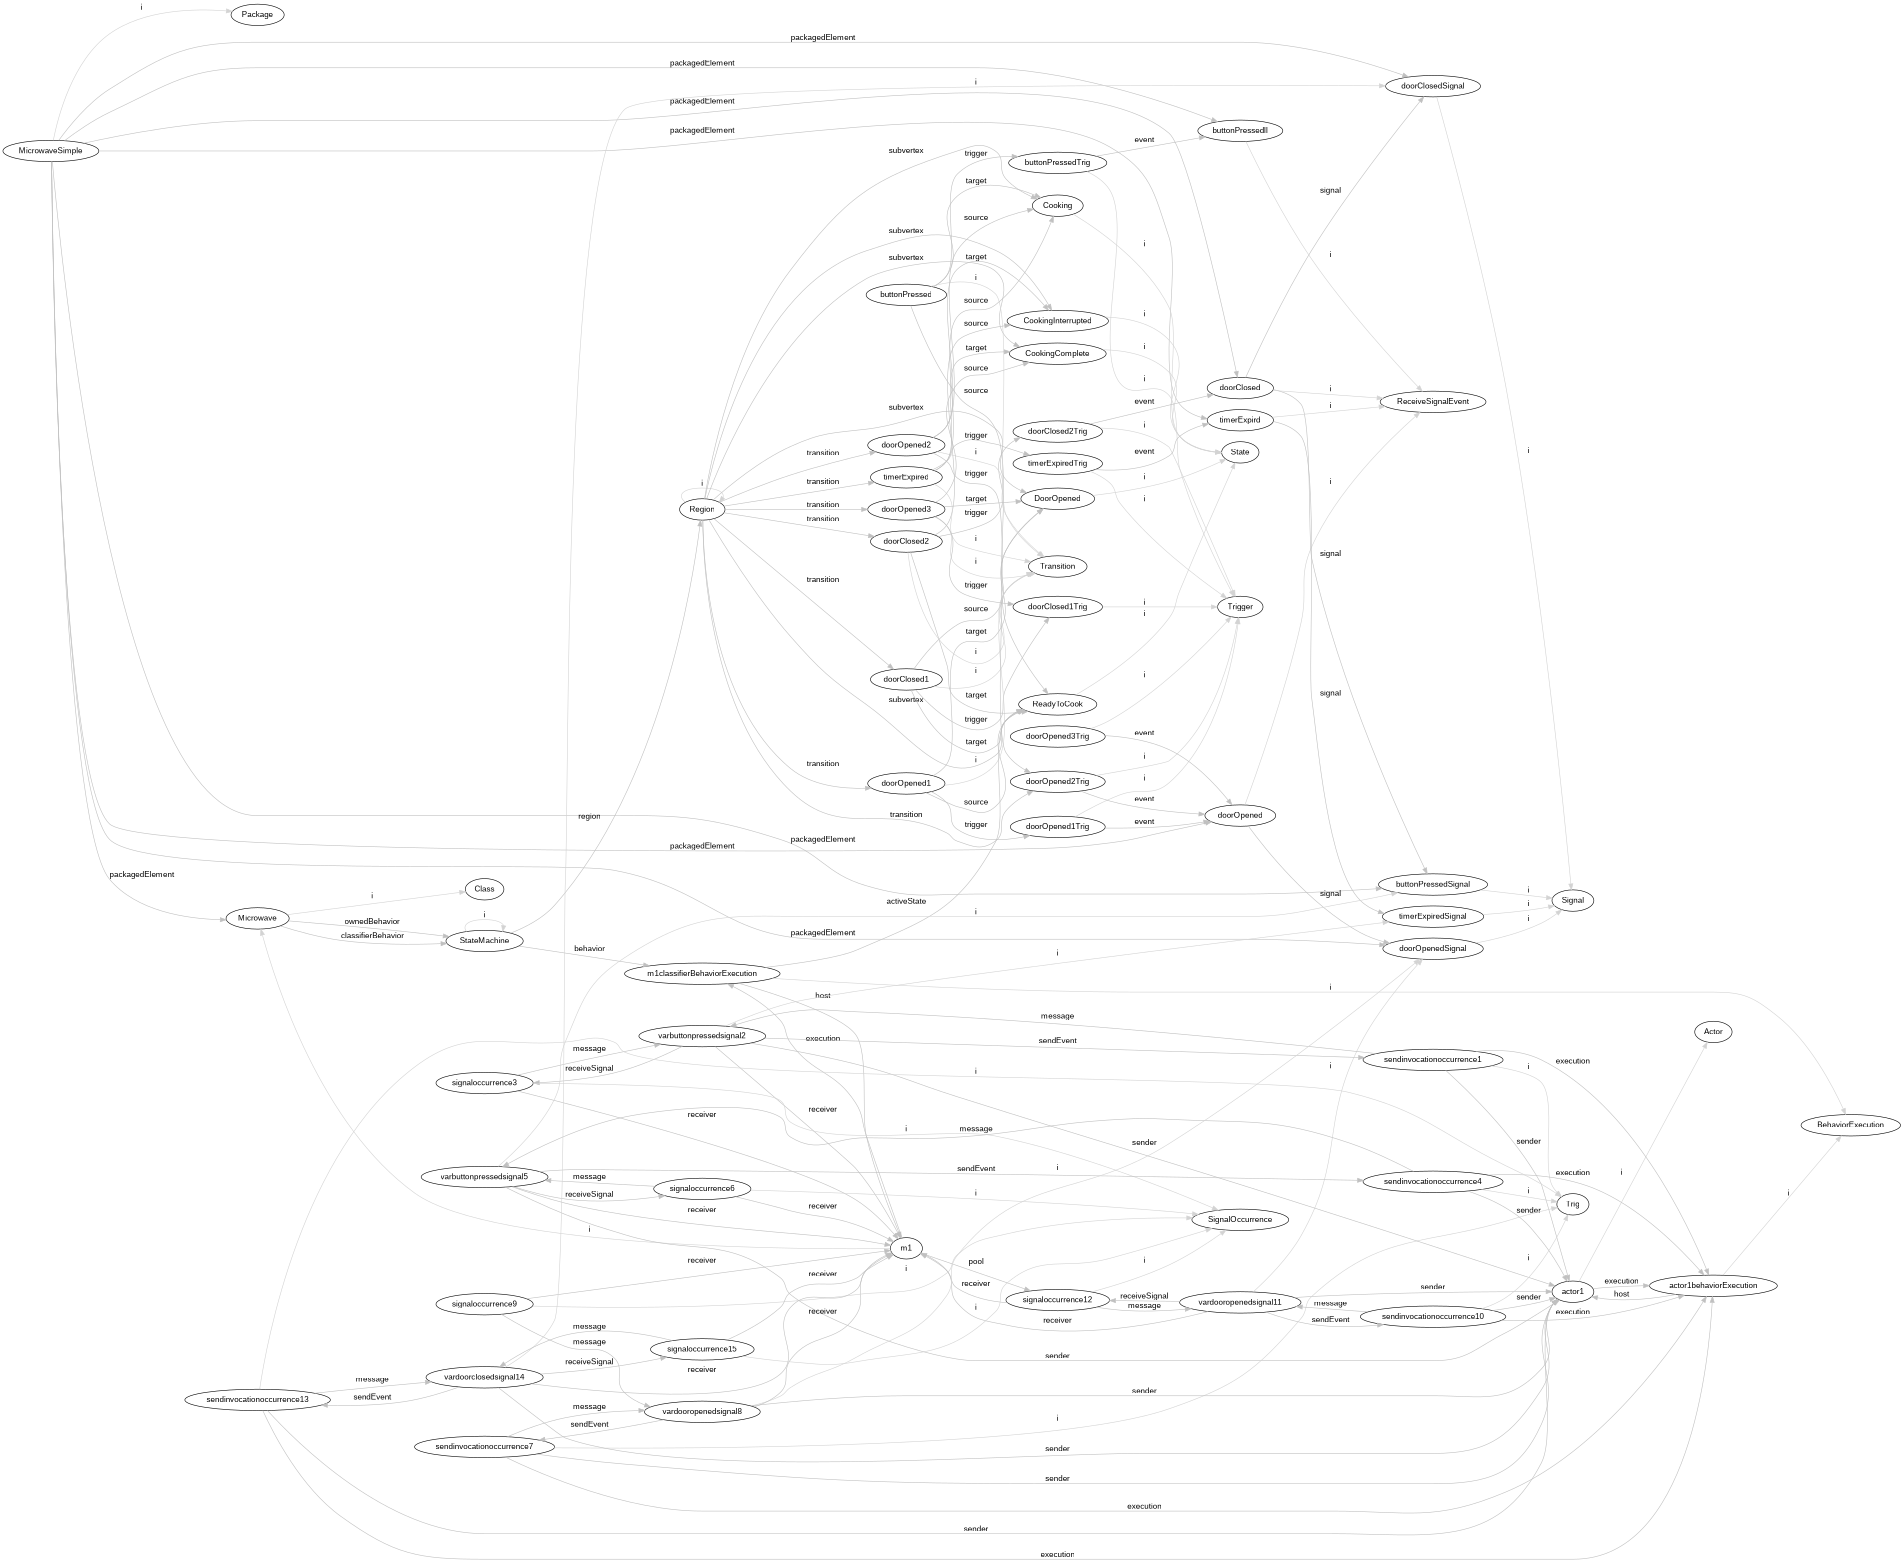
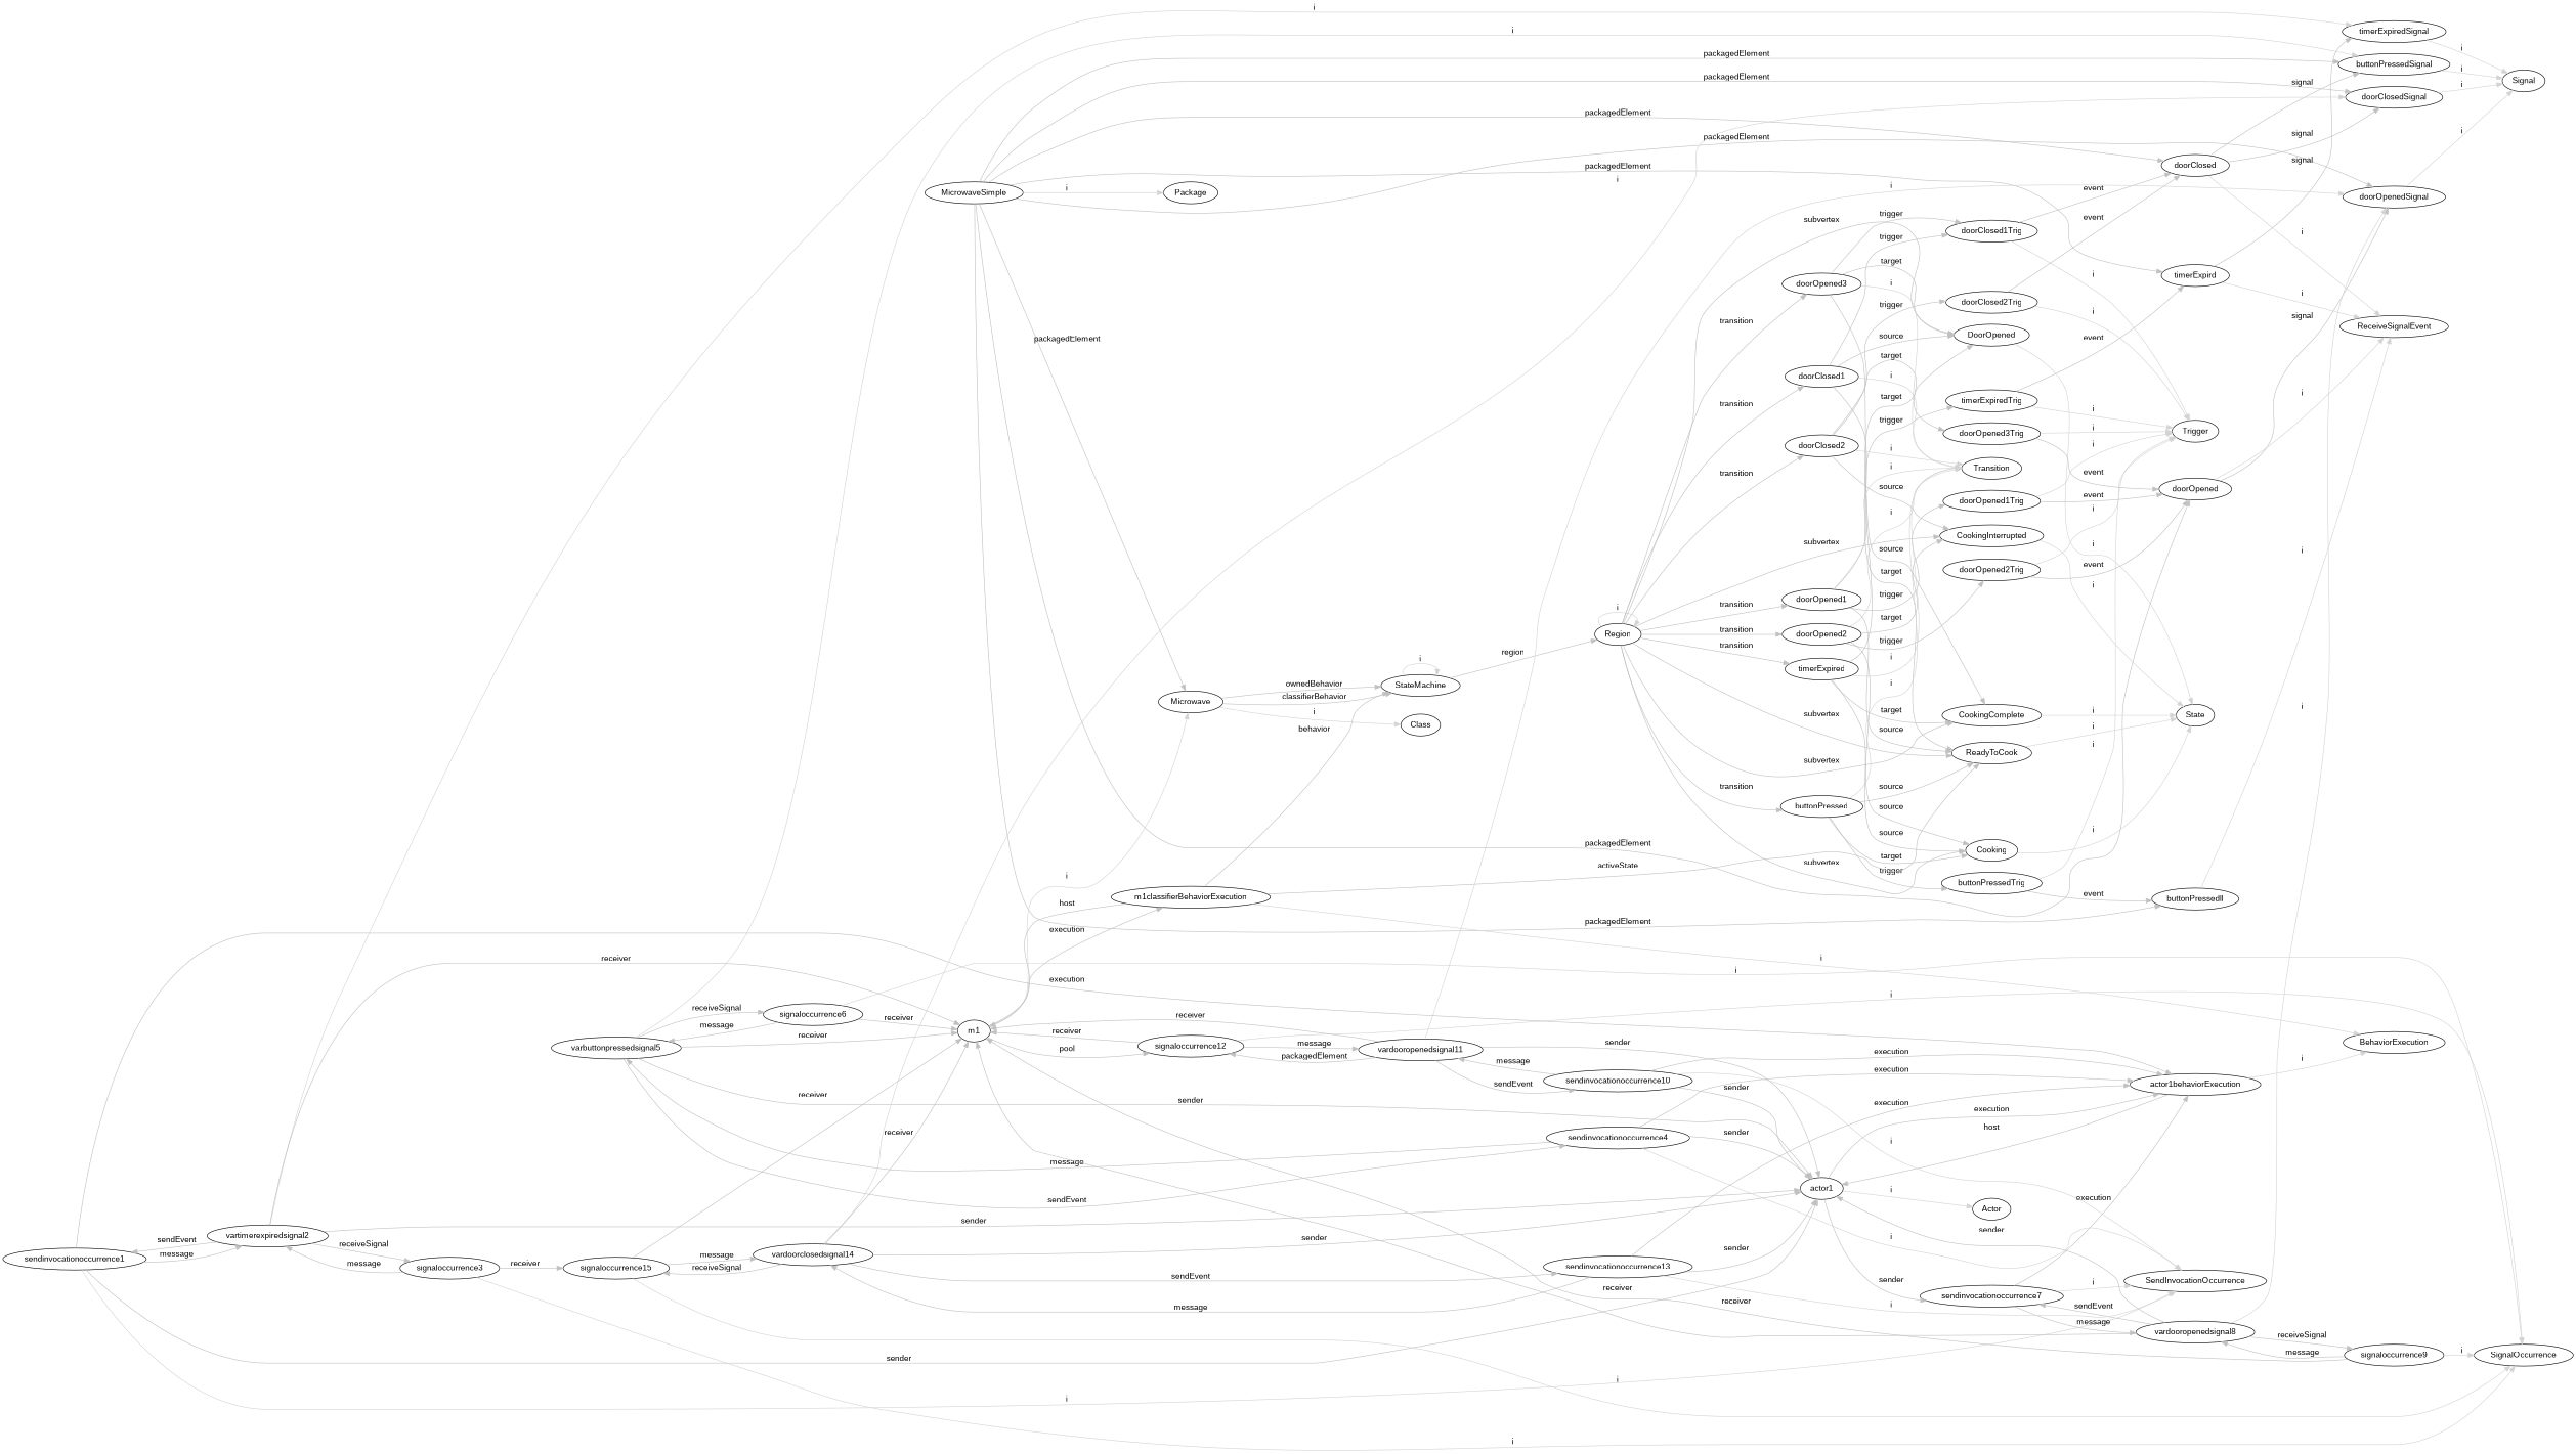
  digraph {
    fontname="Liberation Sans"
    rankdir=LR
    node [fontname="Liberation Sans"]
    edge [color=grey fontname="Liberation Sans"]
    MicrowaveSimple
    Package
    Microwave
    doorOpened
    doorClosed
    doorClosedSignal
    doorOpenedSignal
    buttonPressedSignal
    timerExpird
    buttonPressedll
    Class
    StateMachine
    ReceiveSignalEvent
    Signal
    timerExpiredSignal
    Region
    DoorOpened
    ReadyToCook
    Cooking
    CookingInterrupted
    CookingComplete
    doorClosed1
    doorOpened1
    buttonPressed
    doorClosed2
    doorOpened2
    timerExpired
    doorOpened3
    State
    Transition
    doorClosed1Trig
    doorOpened1Trig
    buttonPressedTrig
    doorClosed2Trig
    doorOpened2Trig
    timerExpiredTrig
    Trigger
    doorOpened3Trig
    m1
    m1classifierBehaviorExecution
    signaloccurrence12
    BehaviorExecution
    SignalOccurrence
    vardooropenedsignal11
    actor1
    Actor
    actor1behaviorExecution
    sendinvocationoccurrence1
-   SendInvocationOccurrence [label=Trig]
-   vartimerexpiredsignal2 [label=varbuttonpressedsignal2]
+   SendInvocationOccurrence
+   vartimerexpiredsignal2
    signaloccurrence3
    sendinvocationoccurrence4
    varbuttonpressedsignal5
    signaloccurrence6
    sendinvocationoccurrence7
    vardooropenedsignal8
    signaloccurrence9
    sendinvocationoccurrence10
    sendinvocationoccurrence13
    vardoorclosedsignal14
    signaloccurrence15
    MicrowaveSimple -> Package [color=lightgrey label=i]
    MicrowaveSimple -> Microwave [label=packagedElement]
    MicrowaveSimple -> doorOpened [label=packagedElement]
    MicrowaveSimple -> doorClosed [label=packagedElement]
    MicrowaveSimple -> doorClosedSignal [label=packagedElement]
    MicrowaveSimple -> doorOpenedSignal [label=packagedElement]
    MicrowaveSimple -> buttonPressedSignal [label=packagedElement]
    MicrowaveSimple -> timerExpird [label=packagedElement]
    MicrowaveSimple -> buttonPressedll [label=packagedElement]
    Microwave -> Class [color=lightgrey label=i]
    Microwave -> StateMachine [label=classifierBehavior]
    Microwave -> StateMachine [label=ownedBehavior]
    doorOpened -> doorOpenedSignal [label=signal]
    doorOpened -> ReceiveSignalEvent [color=lightgrey label=i]
    doorClosed -> doorClosedSignal [label=signal]
    doorClosed -> buttonPressedSignal [label=signal]
    doorClosed -> ReceiveSignalEvent [color=lightgrey label=i]
    doorClosedSignal -> Signal [color=lightgrey label=i]
    doorOpenedSignal -> Signal [color=lightgrey label=i]
    buttonPressedSignal -> Signal [color=lightgrey label=i]
    timerExpird -> ReceiveSignalEvent [color=lightgrey label=i]
    timerExpird -> timerExpiredSignal [label=signal]
    buttonPressedll -> ReceiveSignalEvent [color=lightgrey label=i]
    StateMachine -> StateMachine [color=lightgrey label=i]
    StateMachine -> Region [label=region]
    timerExpiredSignal -> Signal [color=lightgrey label=i]
    Region -> Region [color=lightgrey label=i]
    Region -> DoorOpened [label=subvertex]
    Region -> ReadyToCook [label=subvertex]
    Region -> Cooking [label=subvertex]
    Region -> CookingInterrupted [label=subvertex]
    Region -> CookingComplete [label=subvertex]
    Region -> doorClosed1 [label=transition]
    Region -> doorOpened1 [label=transition]
-   Region -> doorOpened2Trig [label=transition]
+   Region -> buttonPressed [label=transition]
    Region -> doorClosed2 [label=transition]
    Region -> doorOpened2 [label=transition]
    Region -> timerExpired [label=transition]
    Region -> doorOpened3 [label=transition]
    DoorOpened -> State [color=lightgrey label=i]
    ReadyToCook -> State [color=lightgrey label=i]
    Cooking -> State [color=lightgrey label=i]
    CookingInterrupted -> State [color=lightgrey label=i]
    CookingComplete -> State [color=lightgrey label=i]
    doorClosed1 -> DoorOpened [label=source]
    doorClosed1 -> ReadyToCook [label=target]
    doorClosed1 -> Transition [color=lightgrey label=i]
    doorClosed1 -> doorClosed1Trig [label=trigger]
    doorOpened1 -> DoorOpened [label=target]
    doorOpened1 -> ReadyToCook [label=source]
    doorOpened1 -> Transition [color=lightgrey label=i]
    doorOpened1 -> doorOpened1Trig [label=trigger]
    buttonPressed -> ReadyToCook [label=source]
    buttonPressed -> Cooking [label=target]
    buttonPressed -> Transition [color=lightgrey label=i]
    buttonPressed -> buttonPressedTrig [label=trigger]
-   doorClosed2 -> ReadyToCook [label=target]
+   doorClosed2 -> doorOpened3Trig [label=target]
    doorClosed2 -> CookingInterrupted [label=source]
    doorClosed2 -> Transition [color=lightgrey label=i]
    doorClosed2 -> doorClosed2Trig [label=trigger]
    doorOpened2 -> Cooking [label=source]
    doorOpened2 -> CookingInterrupted [label=target]
    doorOpened2 -> Transition [color=lightgrey label=i]
    doorOpened2 -> doorOpened2Trig [label=trigger]
    timerExpired -> Cooking [label=source]
    timerExpired -> CookingComplete [label=target]
    timerExpired -> Transition [color=lightgrey label=i]
    timerExpired -> timerExpiredTrig [label=trigger]
    doorOpened3 -> DoorOpened [label=target]
    doorOpened3 -> CookingComplete [label=source]
    doorOpened3 -> Transition [color=lightgrey label=i]
    doorOpened3 -> doorClosed1Trig [label=trigger]
+   doorClosed1Trig -> doorClosed [label=event]
    doorClosed1Trig -> Trigger [color=lightgrey label=i]
    doorOpened1Trig -> doorOpened [label=event]
    doorOpened1Trig -> Trigger [color=lightgrey label=i]
    buttonPressedTrig -> buttonPressedll [label=event]
    buttonPressedTrig -> Trigger [color=lightgrey label=i]
    doorClosed2Trig -> doorClosed [label=event]
    doorClosed2Trig -> Trigger [color=lightgrey label=i]
    doorOpened2Trig -> doorOpened [label=event]
    doorOpened2Trig -> Trigger [color=lightgrey label=i]
    timerExpiredTrig -> timerExpird [label=event]
    timerExpiredTrig -> Trigger [color=lightgrey label=i]
    doorOpened3Trig -> doorOpened [label=event]
    doorOpened3Trig -> Trigger [color=lightgrey label=i]
    m1 -> Microwave [color=lightgrey label=i]
    m1 -> m1classifierBehaviorExecution [label=execution]
    m1 -> signaloccurrence12 [label=pool]
-   StateMachine -> m1classifierBehaviorExecution [label=behavior]
+   m1classifierBehaviorExecution -> StateMachine [label=behavior]
    m1classifierBehaviorExecution -> ReadyToCook [label=activeState]
    m1classifierBehaviorExecution -> m1 [label=host]
    m1classifierBehaviorExecution -> BehaviorExecution [color=lightgrey label=i]
    signaloccurrence12 -> m1 [label=receiver]
    signaloccurrence12 -> SignalOccurrence [color=lightgrey label=i]
    signaloccurrence12 -> vardooropenedsignal11 [label=message]
    vardooropenedsignal11 -> doorOpenedSignal [color=lightgrey label=i]
    vardooropenedsignal11 -> m1 [label=receiver]
-   vardooropenedsignal11 -> signaloccurrence12 [label=receiveSignal]
+   vardooropenedsignal11 -> signaloccurrence12 [label=packagedElement]
    vardooropenedsignal11 -> actor1 [label=sender]
    vardooropenedsignal11 -> sendinvocationoccurrence10 [label=sendEvent]
    actor1 -> Actor [color=lightgrey label=i]
    actor1 -> actor1behaviorExecution [label=execution]
    actor1behaviorExecution -> BehaviorExecution [color=lightgrey label=i]
    actor1behaviorExecution -> actor1 [label=host]
    sendinvocationoccurrence1 -> actor1 [label=sender]
    sendinvocationoccurrence1 -> actor1behaviorExecution [label=execution]
    sendinvocationoccurrence1 -> SendInvocationOccurrence [color=lightgrey label=i]
    sendinvocationoccurrence1 -> vartimerexpiredsignal2 [label=message]
    vartimerexpiredsignal2 -> timerExpiredSignal [color=lightgrey label=i]
    vartimerexpiredsignal2 -> m1 [label=receiver]
    vartimerexpiredsignal2 -> actor1 [label=sender]
    vartimerexpiredsignal2 -> sendinvocationoccurrence1 [label=sendEvent]
    vartimerexpiredsignal2 -> signaloccurrence3 [label=receiveSignal]
-   signaloccurrence3 -> m1 [label=receiver]
+   signaloccurrence3 -> signaloccurrence15 [label=receiver]
    signaloccurrence3 -> SignalOccurrence [color=lightgrey label=i]
    signaloccurrence3 -> vartimerexpiredsignal2 [label=message]
    sendinvocationoccurrence4 -> actor1 [label=sender]
    sendinvocationoccurrence4 -> actor1behaviorExecution [label=execution]
    sendinvocationoccurrence4 -> SendInvocationOccurrence [color=lightgrey label=i]
    sendinvocationoccurrence4 -> varbuttonpressedsignal5 [label=message]
    varbuttonpressedsignal5 -> buttonPressedSignal [color=lightgrey label=i]
    varbuttonpressedsignal5 -> m1 [label=receiver]
    varbuttonpressedsignal5 -> actor1 [label=sender]
    varbuttonpressedsignal5 -> sendinvocationoccurrence4 [label=sendEvent]
    varbuttonpressedsignal5 -> signaloccurrence6 [label=receiveSignal]
    signaloccurrence6 -> m1 [label=receiver]
    signaloccurrence6 -> SignalOccurrence [color=lightgrey label=i]
    signaloccurrence6 -> varbuttonpressedsignal5 [label=message]
-   sendinvocationoccurrence7 -> actor1 [label=sender]
+   actor1 -> sendinvocationoccurrence7 [label=sender]
    sendinvocationoccurrence7 -> actor1behaviorExecution [label=execution]
    sendinvocationoccurrence7 -> SendInvocationOccurrence [color=lightgrey label=i]
    sendinvocationoccurrence7 -> vardooropenedsignal8 [label=message]
    vardooropenedsignal8 -> doorOpenedSignal [color=lightgrey label=i]
    vardooropenedsignal8 -> m1 [label=receiver]
    vardooropenedsignal8 -> actor1 [label=sender]
    vardooropenedsignal8 -> sendinvocationoccurrence7 [label=sendEvent]
+   vardooropenedsignal8 -> signaloccurrence9 [label=receiveSignal]
    signaloccurrence9 -> m1 [label=receiver]
    signaloccurrence9 -> SignalOccurrence [color=lightgrey label=i]
    signaloccurrence9 -> vardooropenedsignal8 [label=message]
    sendinvocationoccurrence10 -> vardooropenedsignal11 [label=message]
    sendinvocationoccurrence10 -> actor1 [label=sender]
    sendinvocationoccurrence10 -> actor1behaviorExecution [label=execution]
    sendinvocationoccurrence10 -> SendInvocationOccurrence [color=lightgrey label=i]
    sendinvocationoccurrence13 -> actor1 [label=sender]
    sendinvocationoccurrence13 -> actor1behaviorExecution [label=execution]
    sendinvocationoccurrence13 -> SendInvocationOccurrence [color=lightgrey label=i]
    sendinvocationoccurrence13 -> vardoorclosedsignal14 [label=message]
    vardoorclosedsignal14 -> doorClosedSignal [color=lightgrey label=i]
    vardoorclosedsignal14 -> m1 [label=receiver]
    vardoorclosedsignal14 -> actor1 [label=sender]
    vardoorclosedsignal14 -> sendinvocationoccurrence13 [label=sendEvent]
    vardoorclosedsignal14 -> signaloccurrence15 [label=receiveSignal]
    signaloccurrence15 -> m1 [label=receiver]
    signaloccurrence15 -> SignalOccurrence [color=lightgrey label=i]
    signaloccurrence15 -> vardoorclosedsignal14 [label=message]
  }
